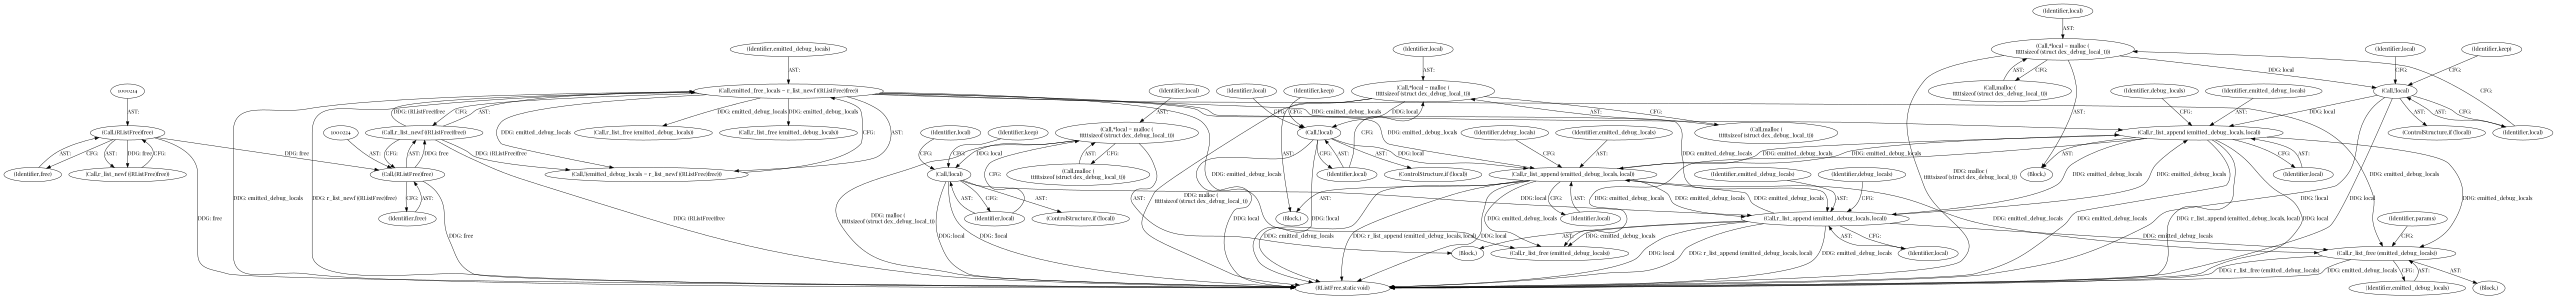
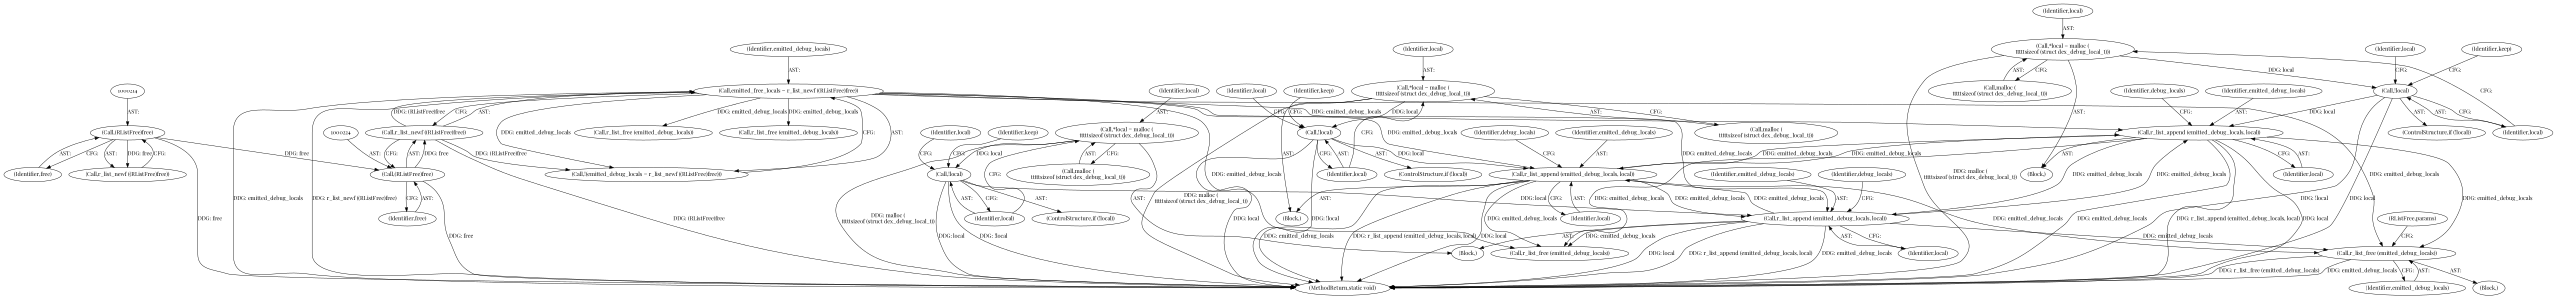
  digraph {
    fontname="Playfair Display"
    node [fontname="Playfair Display"]
    edge [fontname="Playfair Display"]
    n1 [label="(Call,r_list_free (emitted_debug_locals))"]
-   n2 [label="(RListFree,static void)"]
+   n2 [label="(MethodReturn,static void)"]
    n3 [label="(Identifier,emitted_debug_locals)"]
    n4 [label="(Block,)"]
    n5 [label="(Call,r_list_append (emitted_debug_locals, local))"]
    n6 [label="(Call,r_list_append (emitted_debug_locals, local))"]
    n7 [label="(Call,r_list_append (emitted_debug_locals, local))"]
    n8 [label="(Call,r_list_free (emitted_debug_locals))"]
    n9 [label="(Identifier,local)"]
    n10 [label="(Block,)"]
    n11 [label="(Identifier,local)"]
    n12 [label="(Block,)"]
    n13 [label="(Block,)"]
    n14 [label="(Identifier,local)"]
    n15 [label="(Call,emitted_free_locals = r_list_newf ((RListFree)free))"]
    n16 [label="(Call,r_list_newf ((RListFree)free))"]
    n17 [label="(Call,!(emitted_debug_locals = r_list_newf ((RListFree)free)))"]
    n18 [label="(Call,r_list_free (emitted_debug_locals))"]
    n19 [label="(Call,r_list_free (emitted_debug_locals))"]
    n20 [label="(Call,(RListFree)free)"]
    n21 [label="(Identifier,free)"]
    n22 [label="(Call,(RListFree)free)"]
    n23 [label="(Identifier,free)"]
    n24 [label="(Call,r_list_newf ((RListFree)free))"]
    n25 [label="(Call,!local)"]
    n26 [label="(ControlStructure,if (!local))"]
    n27 [label="(Identifier,local)"]
    n28 [label="(Call,*local = malloc (\n\t\t\t\t\tsizeof (struct dex_debug_local_t)))"]
    n29 [label="(Call,malloc (\n\t\t\t\t\tsizeof (struct dex_debug_local_t)))"]
    n30 [label="(Call,!local)"]
    n31 [label="(Identifier,local)"]
    n32 [label="(ControlStructure,if (!local))"]
    n33 [label="(Call,*local = malloc (\n\t\t\t\t\tsizeof (struct dex_debug_local_t)))"]
    n34 [label="(Call,malloc (\n\t\t\t\t\tsizeof (struct dex_debug_local_t)))"]
    n35 [label="(Call,!local)"]
    n36 [label="(ControlStructure,if (!local))"]
    n37 [label="(Identifier,local)"]
    n38 [label="(Call,*local = malloc (\n\t\t\t\t\tsizeof (struct dex_debug_local_t)))"]
    n39 [label="(Call,malloc (\n\t\t\t\t\tsizeof (struct dex_debug_local_t)))"]
    n40 [label="(Identifier,keep)"]
-   n41 [label="(Identifier,params)"]
+   n41 [label="(RListFree,params)"]
    n42 [label="(Identifier,local)"]
    n43 [label="(Identifier,keep)"]
    n44 [label="(Identifier,keep)"]
    n45 [label="(Identifier,local)"]
    n46 [label="(Identifier,emitted_debug_locals)"]
    n47 [label="(Identifier,emitted_debug_locals)"]
    n48 [label="(Identifier,local)"]
    n49 [label="(Identifier,local)"]
    n50 [label="(Identifier,local)"]
    n51 [label="(Identifier,local)"]
    n52 [label="(Identifier,debug_locals)"]
    n53 [label="(Identifier,emitted_debug_locals)"]
    n54 [label="(Identifier,debug_locals)"]
    n55 [label="(Identifier,emitted_debug_locals)"]
    n56 [label="(Identifier,debug_locals)"]
    1000224
    1000214
    n1 -> n2 [label="DDG: r_list_free (emitted_debug_locals)"]
    n1 -> n2 [label="DDG: emitted_debug_locals"]
    n1 -> n3 [label="CFG: "]
    n1 -> n4 [label="AST: "]
    n3 -> n1 [label="AST: "]
    n5 -> n1 [label="DDG: emitted_debug_locals"]
    n5 -> n2 [label="DDG: emitted_debug_locals"]
    n5 -> n2 [label="DDG: r_list_append (emitted_debug_locals, local)"]
    n5 -> n2 [label="DDG: local"]
    n5 -> n6 [label="DDG: emitted_debug_locals"]
    n5 -> n7 [label="DDG: emitted_debug_locals"]
    n5 -> n8 [label="DDG: emitted_debug_locals"]
    n5 -> n9 [label="CFG: "]
    n5 -> n10 [label="AST: "]
    n6 -> n1 [label="DDG: emitted_debug_locals"]
    n6 -> n2 [label="DDG: emitted_debug_locals"]
    n6 -> n2 [label="DDG: r_list_append (emitted_debug_locals, local)"]
    n6 -> n2 [label="DDG: local"]
    n6 -> n5 [label="DDG: emitted_debug_locals"]
    n6 -> n7 [label="DDG: emitted_debug_locals"]
    n6 -> n8 [label="DDG: emitted_debug_locals"]
    n6 -> n11 [label="CFG: "]
    n6 -> n12 [label="AST: "]
    n7 -> n1 [label="DDG: emitted_debug_locals"]
    n7 -> n2 [label="DDG: local"]
    n7 -> n2 [label="DDG: r_list_append (emitted_debug_locals, local)"]
    n7 -> n2 [label="DDG: emitted_debug_locals"]
    n7 -> n5 [label="DDG: emitted_debug_locals"]
    n7 -> n6 [label="DDG: emitted_debug_locals"]
    n7 -> n8 [label="DDG: emitted_debug_locals"]
    n7 -> n13 [label="AST: "]
    n7 -> n14 [label="CFG: "]
    n9 -> n5 [label="AST: "]
    n11 -> n6 [label="AST: "]
    n14 -> n7 [label="AST: "]
    n15 -> n1 [label="DDG: emitted_debug_locals"]
    n15 -> n2 [label="DDG: emitted_debug_locals"]
    n15 -> n2 [label="DDG: r_list_newf ((RListFree)free)"]
    n15 -> n5 [label="DDG: emitted_debug_locals"]
    n15 -> n6 [label="DDG: emitted_debug_locals"]
    n15 -> n7 [label="DDG: emitted_debug_locals"]
    n15 -> n8 [label="DDG: emitted_debug_locals"]
    n15 -> n16 [label="CFG: "]
    n15 -> n17 [label="AST: "]
    n15 -> n17 [label="DDG: emitted_debug_locals"]
    n15 -> n18 [label="DDG: emitted_debug_locals"]
    n15 -> n19 [label="DDG: emitted_debug_locals"]
    n16 -> n2 [label="DDG: (RListFree)free"]
    n16 -> n15 [label="AST: "]
    n16 -> n15 [label="DDG: (RListFree)free"]
    n16 -> n17 [label="DDG: (RListFree)free"]
    n16 -> n20 [label="CFG: "]
    n17 -> n15 [label="CFG: "]
    n20 -> n2 [label="DDG: free"]
    n20 -> n16 [label="AST: "]
    n20 -> n16 [label="DDG: free"]
    n20 -> n21 [label="CFG: "]
    n21 -> n20 [label="AST: "]
    n22 -> n2 [label="DDG: free"]
    n22 -> n20 [label="DDG: free"]
    n22 -> n23 [label="CFG: "]
    n22 -> n24 [label="AST: "]
    n22 -> n24 [label="DDG: free"]
    n23 -> n22 [label="AST: "]
    n24 -> n22 [label="CFG: "]
    n25 -> n2 [label="DDG: local"]
    n25 -> n2 [label="DDG: !local"]
    n25 -> n7 [label="DDG: local"]
    n25 -> n26 [label="AST: "]
    n25 -> n27 [label="CFG: "]
    n27 -> n25 [label="AST: "]
    n27 -> n28 [label="CFG: "]
    n28 -> n2 [label="DDG: malloc (\n\t\t\t\t\tsizeof (struct dex_debug_local_t))"]
    n28 -> n13 [label="AST: "]
    n28 -> n25 [label="DDG: local"]
    n28 -> n29 [label="CFG: "]
    n29 -> n28 [label="AST: "]
    n30 -> n2 [label="DDG: local"]
    n30 -> n2 [label="DDG: !local"]
    n30 -> n6 [label="DDG: local"]
    n30 -> n31 [label="CFG: "]
    n30 -> n32 [label="AST: "]
    n31 -> n30 [label="AST: "]
    n31 -> n33 [label="CFG: "]
    n33 -> n2 [label="DDG: malloc (\n\t\t\t\t\tsizeof (struct dex_debug_local_t))"]
    n33 -> n12 [label="AST: "]
    n33 -> n30 [label="DDG: local"]
    n33 -> n34 [label="CFG: "]
    n34 -> n33 [label="AST: "]
    n35 -> n2 [label="DDG: !local"]
    n35 -> n2 [label="DDG: local"]
    n35 -> n5 [label="DDG: local"]
    n35 -> n36 [label="AST: "]
    n35 -> n37 [label="CFG: "]
    n37 -> n35 [label="AST: "]
    n37 -> n38 [label="CFG: "]
    n38 -> n2 [label="DDG: malloc (\n\t\t\t\t\tsizeof (struct dex_debug_local_t))"]
    n38 -> n10 [label="AST: "]
    n38 -> n35 [label="DDG: local"]
    n38 -> n39 [label="CFG: "]
    n39 -> n38 [label="AST: "]
    n40 -> n35 [label="CFG: "]
    n41 -> n1 [label="CFG: "]
    n42 -> n28 [label="AST: "]
    n43 -> n30 [label="CFG: "]
    n44 -> n25 [label="CFG: "]
    n45 -> n33 [label="AST: "]
    n46 -> n7 [label="AST: "]
    n47 -> n6 [label="AST: "]
    n48 -> n25 [label="CFG: "]
    n49 -> n30 [label="CFG: "]
    n50 -> n35 [label="CFG: "]
    n51 -> n38 [label="AST: "]
    n52 -> n7 [label="CFG: "]
    n53 -> n5 [label="AST: "]
    n54 -> n6 [label="CFG: "]
    n55 -> n15 [label="AST: "]
    n56 -> n5 [label="CFG: "]
    1000224 -> n20 [label="AST: "]
    1000214 -> n22 [label="AST: "]
  }
